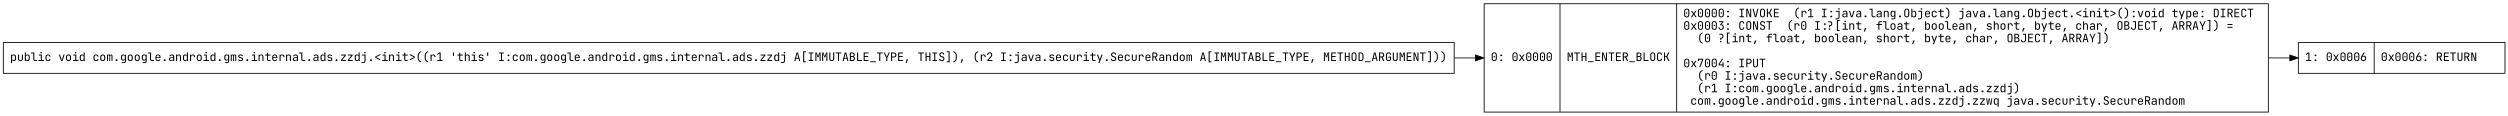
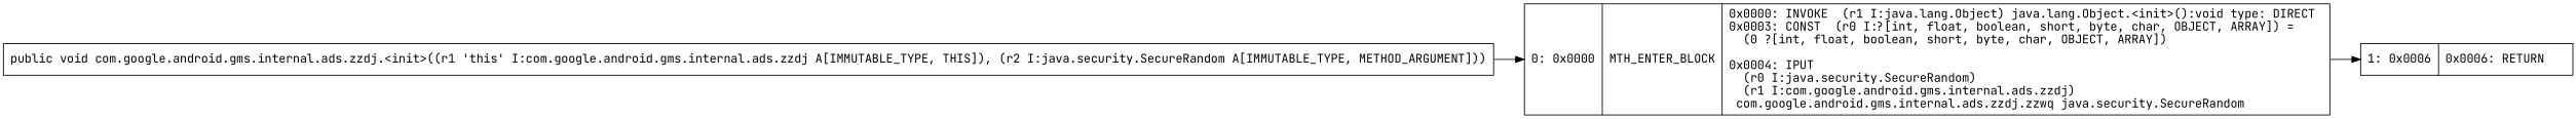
  digraph {
    rankdir=LR
    fontname="JetBrains Mono"
    node [shape=record fontname="JetBrains Mono"]
    edge [fontname="JetBrains Mono"]
-   n1 [label="{0\:\ 0x0000|MTH_ENTER_BLOCK\l|0x0000: INVOKE  (r1 I:java.lang.Object) java.lang.Object.\<init\>():void type: DIRECT \l0x0003: CONST  (r0 I:?[int, float, boolean, short, byte, char, OBJECT, ARRAY]) = \l  (0 ?[int, float, boolean, short, byte, char, OBJECT, ARRAY])\l \l0x7004: IPUT  \l  (r0 I:java.security.SecureRandom)\l  (r1 I:com.google.android.gms.internal.ads.zzdj)\l com.google.android.gms.internal.ads.zzdj.zzwq java.security.SecureRandom \l}"]
+   n1 [label="{0\:\ 0x0000|MTH_ENTER_BLOCK\l|0x0000: INVOKE  (r1 I:java.lang.Object) java.lang.Object.\<init\>():void type: DIRECT \l0x0003: CONST  (r0 I:?[int, float, boolean, short, byte, char, OBJECT, ARRAY]) = \l  (0 ?[int, float, boolean, short, byte, char, OBJECT, ARRAY])\l \l0x0004: IPUT  \l  (r0 I:java.security.SecureRandom)\l  (r1 I:com.google.android.gms.internal.ads.zzdj)\l com.google.android.gms.internal.ads.zzdj.zzwq java.security.SecureRandom \l}"]
    n2 [label="{1\:\ 0x0006|0x0006: RETURN   \l}"]
    n3 [label="{public void com.google.android.gms.internal.ads.zzdj.\<init\>((r1 'this' I:com.google.android.gms.internal.ads.zzdj A[IMMUTABLE_TYPE, THIS]), (r2 I:java.security.SecureRandom A[IMMUTABLE_TYPE, METHOD_ARGUMENT])) }"]
    n1 -> n2
    n3 -> n1
  }
